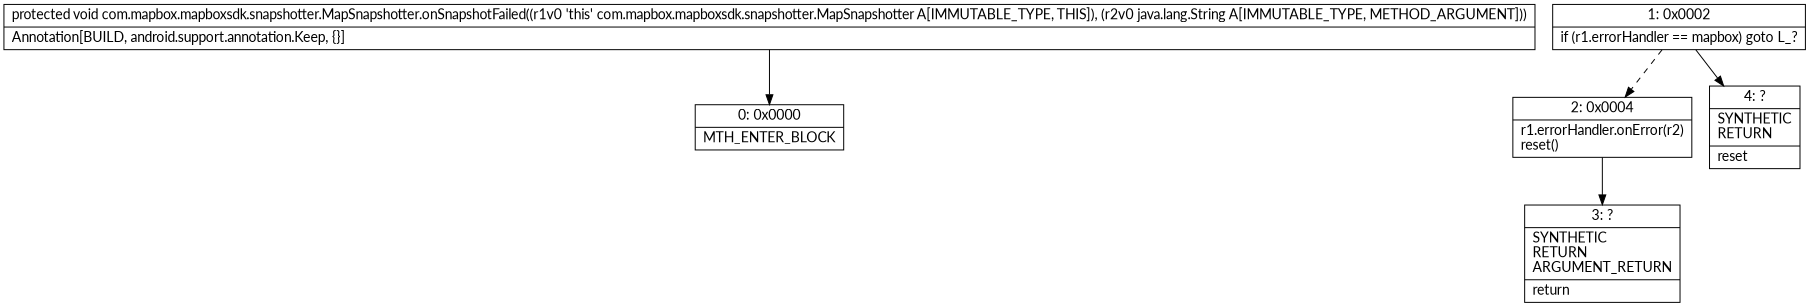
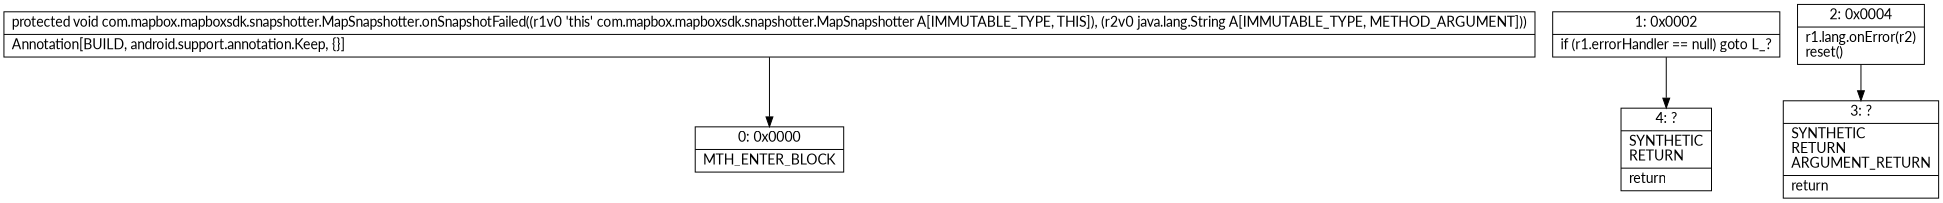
  digraph {
    fontname=Lato
    node [fontname=Lato shape=record]
    edge [fontname=Lato]
    n1 [label="{0\:\ 0x0000|MTH_ENTER_BLOCK\l}"]
-   n2 [label="{1\:\ 0x0002|if (r1.errorHandler == mapbox) goto L_?\l}"]
-   n3 [label="{2\:\ 0x0004|r1.errorHandler.onError(r2)\lreset()\l}"]
-   n4 [label="{4\:\ ?|SYNTHETIC\lRETURN\l|reset\l}"]
+   n2 [label="{1\:\ 0x0002|if (r1.errorHandler == null) goto L_?\l}"]
+   n3 [label="{2\:\ 0x0004|r1.lang.onError(r2)\lreset()\l}"]
+   n4 [label="{4\:\ ?|SYNTHETIC\lRETURN\l|return\l}"]
    n5 [label="{3\:\ ?|SYNTHETIC\lRETURN\lARGUMENT_RETURN\l|return\l}"]
    n6 [label="{protected void com.mapbox.mapboxsdk.snapshotter.MapSnapshotter.onSnapshotFailed((r1v0 'this' com.mapbox.mapboxsdk.snapshotter.MapSnapshotter A[IMMUTABLE_TYPE, THIS]), (r2v0 java.lang.String A[IMMUTABLE_TYPE, METHOD_ARGUMENT]))  | Annotation[BUILD, android.support.annotation.Keep, \{\}]\l}"]
-   n2 -> n3 [style=dashed]
    n2 -> n4
    n3 -> n5
    n6 -> n1
  }
